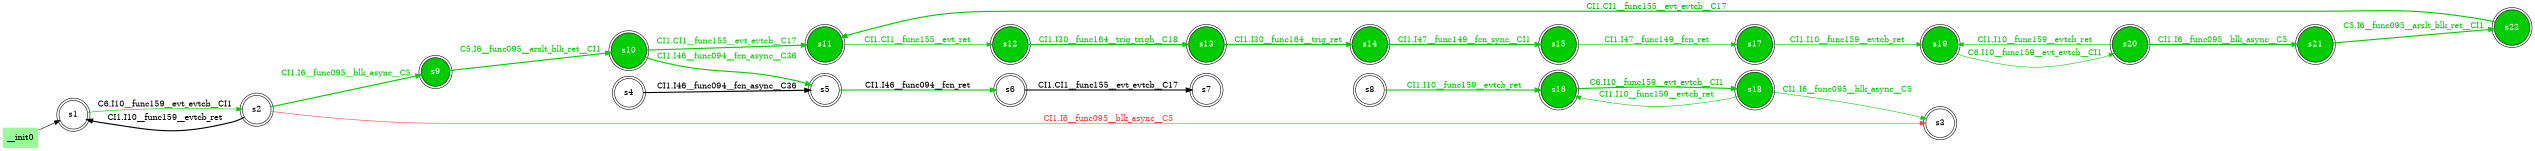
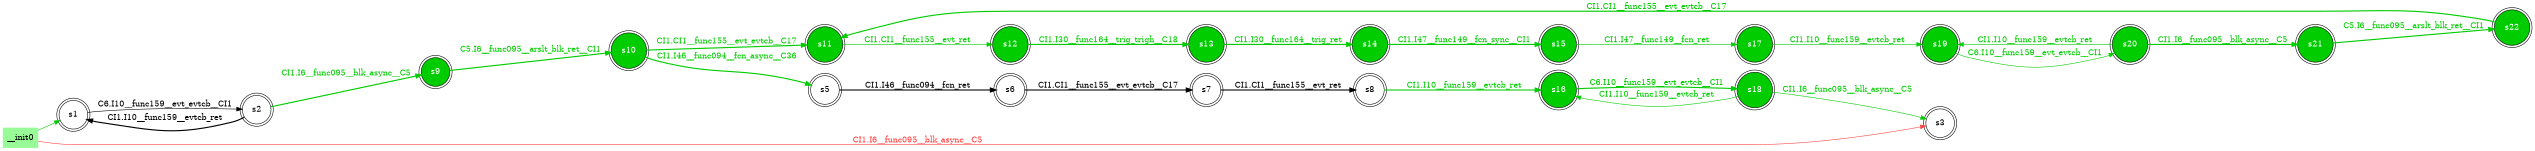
  digraph {
    rankdir=LR
    node [shape=doublecircle fillcolor="#00cc00" fontcolor="#ffffff" style=filled]
    edge [style=bold color="#00cc00"]
    n1 [label=<s1> fillcolor="" fontcolor="" style=""]
    n2 [label=<s2> fillcolor="" fontcolor="" style=""]
    n3 [label=<s3> fillcolor="" fontcolor="" style=""]
    n4 [label=<s9>]
    n5 [label=<s10>]
-   n6 [label=<s4> fillcolor="" fontcolor="" style=""]
    n7 [label=<s5> fillcolor="" fontcolor="" style=""]
    n8 [label=<s6> fillcolor="" fontcolor="" style=""]
    n9 [label=<s7> fillcolor="" fontcolor="" style=""]
    n10 [label=<s8> fillcolor="" fontcolor="" style=""]
    n11 [label=<s16>]
    n12 [label=<s18>]
    n13 [label=<s11>]
    n14 [label=<s12>]
    n15 [label=<s13>]
    n16 [label=<s14>]
    n17 [label=<s15>]
    n18 [label=<s17>]
    n19 [label=<s19>]
    n20 [label=<s20>]
    n21 [label=<s21>]
    n22 [label=<s22>]
    n23 [color=purple fillcolor=palegreen label=__init0 shape=none fontcolor=""]
-   n1 -> n2 [label=<<font color="#000000">C6.I10__func159__evt_evtcb__CI1</font>> style=solid]
+   n1 -> n2 [label=<<font color="#000000">C6.I10__func159__evt_evtcb__CI1</font>> style=solid color=""]
    n2 -> n1 [label=<<font color="#000000">CI1.I10__func159__evtcb_ret</font>> color=""]
-   n2 -> n3 [color="#ff4040" label=<<font color="#ff4040">CI1.I6__func095__blk_async__C5</font>> style=solid]
+   n23 -> n3 [color="#ff4040" label=<<font color="#ff4040">CI1.I6__func095__blk_async__C5</font>> style=solid]
    n2 -> n4 [label=<<font color="#00cc00">CI1.I6__func095__blk_async__C5</font>>]
    n4 -> n5 [label=<<font color="#00cc00">C5.I6__func095__arslt_blk_ret__CI1</font>>]
    n5 -> n7 [label=<<font color="#00cc00">CI1.I46__func094__fcn_async__C36</font>>]
    n5 -> n13 [label=<<font color="#00cc00">CI1.CI1__func155__evt_evtcb__C17</font>>]
-   n6 -> n7 [label=<<font color="#000000">CI1.I46__func094__fcn_async__C36</font>> color=""]
-   n7 -> n8 [label=<<font color="#000000">CI1.I46__func094__fcn_ret</font>>]
+   n7 -> n8 [label=<<font color="#000000">CI1.I46__func094__fcn_ret</font>> color=""]
    n8 -> n9 [label=<<font color="#000000">CI1.CI1__func155__evt_evtcb__C17</font>> color=""]
+   n9 -> n10 [label=<<font color="#000000">CI1.CI1__func155__evt_ret</font>> color=""]
    n10 -> n11 [label=<<font color="#00cc00">CI1.I10__func159__evtcb_ret</font>>]
    n11 -> n12 [label=<<font color="#00cc00">C6.I10__func159__evt_evtcb__CI1</font>>]
    n12 -> n3 [label=<<font color="#00cc00">CI1.I6__func095__blk_async__C5</font>> style=solid]
    n12 -> n11 [label=<<font color="#00cc00">CI1.I10__func159__evtcb_ret</font>> style=solid]
    n13 -> n14 [label=<<font color="#00cc00">CI1.CI1__func155__evt_ret</font>> style=solid]
    n14 -> n15 [label=<<font color="#00cc00">CI1.I30__func164__trig_trigh__C18</font>>]
    n15 -> n16 [label=<<font color="#00cc00">CI1.I30__func164__trig_ret</font>>]
    n16 -> n17 [label=<<font color="#00cc00">CI1.I47__func149__fcn_sync__CI1</font>>]
    n17 -> n18 [label=<<font color="#00cc00">CI1.I47__func149__fcn_ret</font>> style=solid]
    n18 -> n19 [label=<<font color="#00cc00">CI1.I10__func159__evtcb_ret</font>> style=solid]
    n19 -> n20 [label=<<font color="#00cc00">C6.I10__func159__evt_evtcb__CI1</font>> style=solid]
    n20 -> n19 [label=<<font color="#00cc00">CI1.I10__func159__evtcb_ret</font>> style=solid]
    n20 -> n21 [label=<<font color="#00cc00">CI1.I6__func095__blk_async__C5</font>>]
    n21 -> n22 [label=<<font color="#00cc00">C5.I6__func095__arslt_blk_ret__CI1</font>>]
    n22 -> n13 [label=<<font color="#00cc00">CI1.CI1__func155__evt_evtcb__C17</font>>]
-   n23 -> n1 [style=solid color=""]
+   n23 -> n1 [style=solid]
  }
